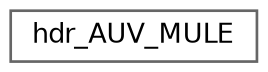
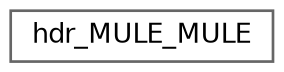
  digraph {
    rankdir=LR
-   n1 [color=grey40 fillcolor=white fontname=Helvetica fontsize=10 height=0.2 label=hdr_AUV_MULE shape=box style=filled width=0.4]
+   n1 [color=grey40 fillcolor=white fontname=Helvetica fontsize=10 height=0.2 label=hdr_MULE_MULE shape=box style=filled width=0.4]
  }
